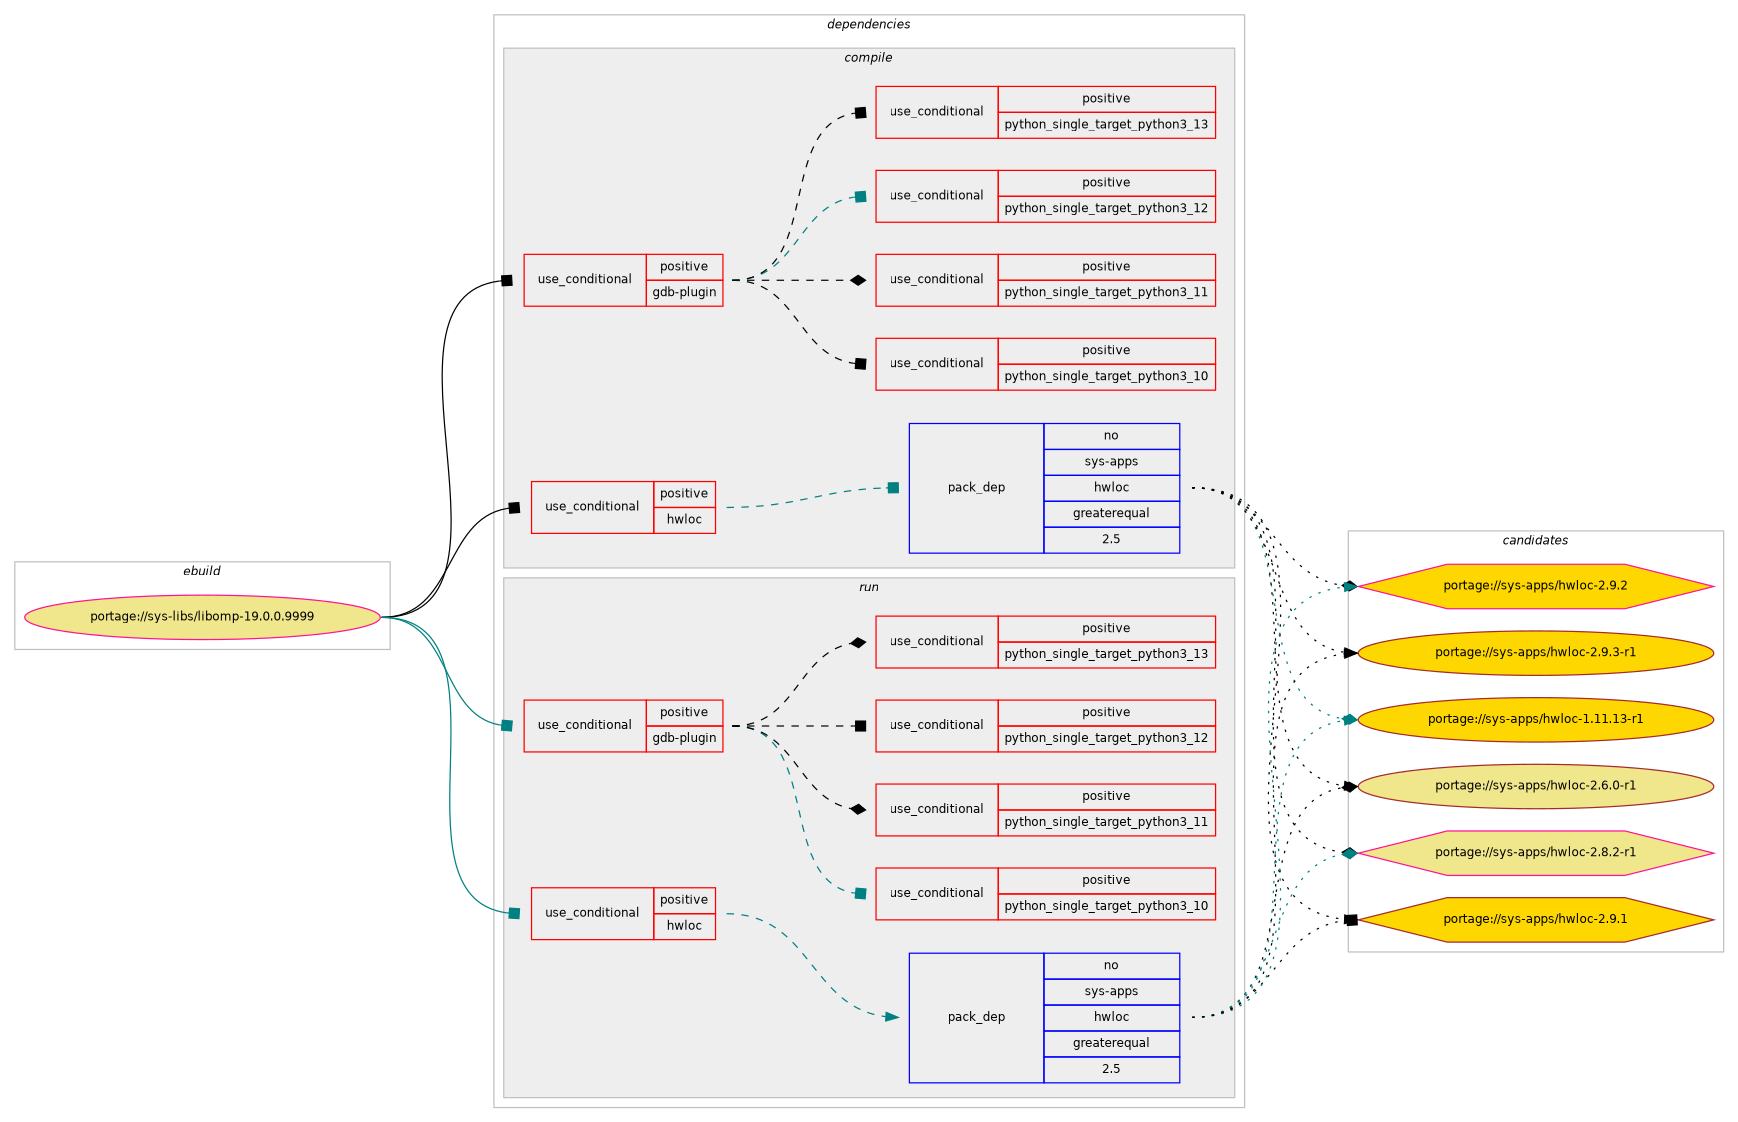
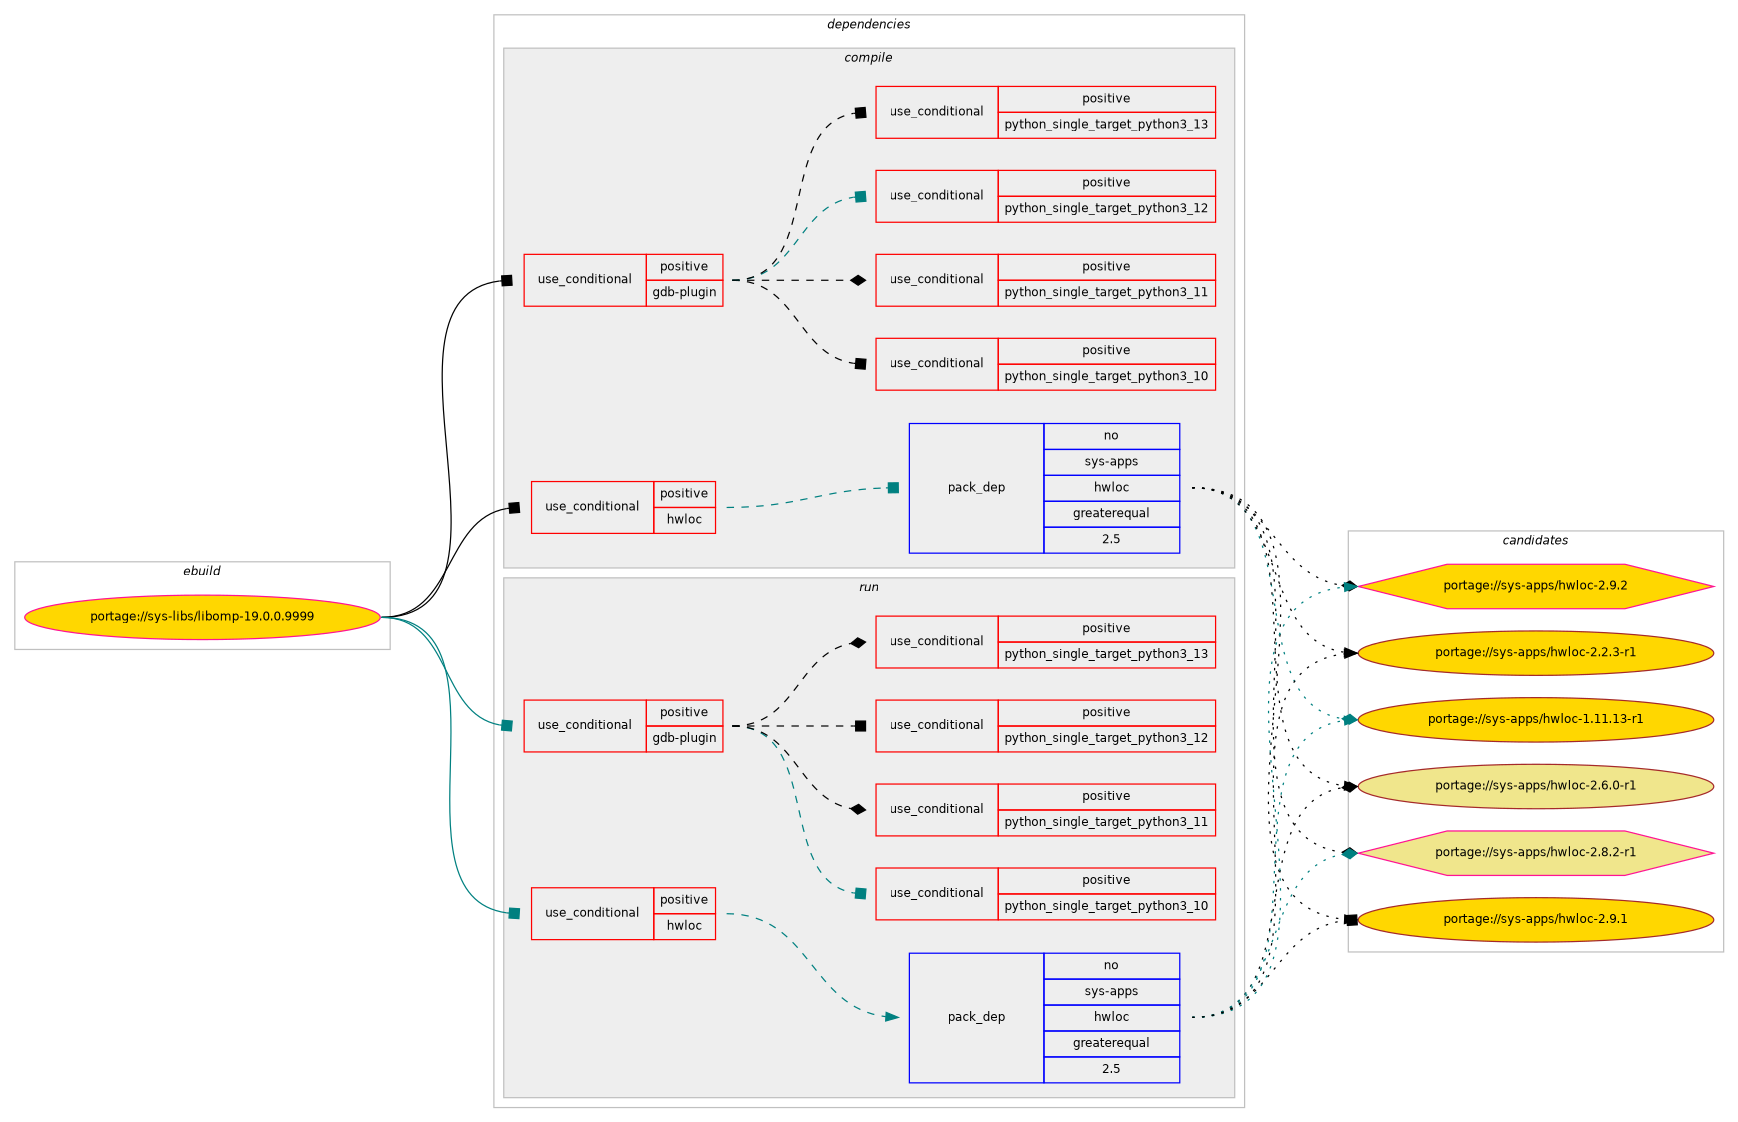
  digraph {
    compound=true
    concentrate=true
    fontname=Helvetica
    fontsize=10
    newrank=true
    rankdir=LR
    ranksep=1.5
    node [color=red fontname=Helvetica fontsize=10 shape=none]
    edge [arrowhead=box color=black headport=w style=dotted tailport=e weight=20]
-   n1 [color=deeppink fillcolor=khaki label="portage://sys-libs/libomp-19.0.0.9999" shape=ellipse style=filled width=4]
+   n1 [color=deeppink fillcolor=gold label="portage://sys-libs/libomp-19.0.0.9999" shape=ellipse style=filled width=4]
    n2 [label=<<TABLE BORDER="0" CELLBORDER="1" CELLSPACING="0" CELLPADDING="4"><TR><TD ROWSPAN="3" CELLPADDING="10">use_conditional</TD></TR><TR><TD>positive</TD></TR><TR><TD>python_single_target_python3_10</TD></TR></TABLE>>]
    n3 [label=<<TABLE BORDER="0" CELLBORDER="1" CELLSPACING="0" CELLPADDING="4"><TR><TD ROWSPAN="3" CELLPADDING="10">use_conditional</TD></TR><TR><TD>positive</TD></TR><TR><TD>python_single_target_python3_11</TD></TR></TABLE>>]
    n4 [label=<<TABLE BORDER="0" CELLBORDER="1" CELLSPACING="0" CELLPADDING="4"><TR><TD ROWSPAN="3" CELLPADDING="10">use_conditional</TD></TR><TR><TD>positive</TD></TR><TR><TD>python_single_target_python3_12</TD></TR></TABLE>>]
    n5 [label=<<TABLE BORDER="0" CELLBORDER="1" CELLSPACING="0" CELLPADDING="4"><TR><TD ROWSPAN="3" CELLPADDING="10">use_conditional</TD></TR><TR><TD>positive</TD></TR><TR><TD>python_single_target_python3_13</TD></TR></TABLE>>]
    n6 [label=<<TABLE BORDER="0" CELLBORDER="1" CELLSPACING="0" CELLPADDING="4"><TR><TD ROWSPAN="3" CELLPADDING="10">use_conditional</TD></TR><TR><TD>positive</TD></TR><TR><TD>gdb-plugin</TD></TR></TABLE>>]
    n7 [color=blue label=<<TABLE BORDER="0" CELLBORDER="1" CELLSPACING="0" CELLPADDING="4" WIDTH="220"><TR><TD ROWSPAN="6" CELLPADDING="30">pack_dep</TD></TR><TR><TD WIDTH="110">no</TD></TR><TR><TD>sys-apps</TD></TR><TR><TD>hwloc</TD></TR><TR><TD>greaterequal</TD></TR><TR><TD>2.5</TD></TR></TABLE>>]
    n8 [label=<<TABLE BORDER="0" CELLBORDER="1" CELLSPACING="0" CELLPADDING="4"><TR><TD ROWSPAN="3" CELLPADDING="10">use_conditional</TD></TR><TR><TD>positive</TD></TR><TR><TD>hwloc</TD></TR></TABLE>>]
    n9 [label=<<TABLE BORDER="0" CELLBORDER="1" CELLSPACING="0" CELLPADDING="4"><TR><TD ROWSPAN="3" CELLPADDING="10">use_conditional</TD></TR><TR><TD>positive</TD></TR><TR><TD>python_single_target_python3_10</TD></TR></TABLE>>]
    n10 [label=<<TABLE BORDER="0" CELLBORDER="1" CELLSPACING="0" CELLPADDING="4"><TR><TD ROWSPAN="3" CELLPADDING="10">use_conditional</TD></TR><TR><TD>positive</TD></TR><TR><TD>python_single_target_python3_11</TD></TR></TABLE>>]
    n11 [label=<<TABLE BORDER="0" CELLBORDER="1" CELLSPACING="0" CELLPADDING="4"><TR><TD ROWSPAN="3" CELLPADDING="10">use_conditional</TD></TR><TR><TD>positive</TD></TR><TR><TD>python_single_target_python3_12</TD></TR></TABLE>>]
    n12 [label=<<TABLE BORDER="0" CELLBORDER="1" CELLSPACING="0" CELLPADDING="4"><TR><TD ROWSPAN="3" CELLPADDING="10">use_conditional</TD></TR><TR><TD>positive</TD></TR><TR><TD>python_single_target_python3_13</TD></TR></TABLE>>]
    n13 [label=<<TABLE BORDER="0" CELLBORDER="1" CELLSPACING="0" CELLPADDING="4"><TR><TD ROWSPAN="3" CELLPADDING="10">use_conditional</TD></TR><TR><TD>positive</TD></TR><TR><TD>gdb-plugin</TD></TR></TABLE>>]
    n14 [color=blue label=<<TABLE BORDER="0" CELLBORDER="1" CELLSPACING="0" CELLPADDING="4" WIDTH="220"><TR><TD ROWSPAN="6" CELLPADDING="30">pack_dep</TD></TR><TR><TD WIDTH="110">no</TD></TR><TR><TD>sys-apps</TD></TR><TR><TD>hwloc</TD></TR><TR><TD>greaterequal</TD></TR><TR><TD>2.5</TD></TR></TABLE>>]
    n15 [label=<<TABLE BORDER="0" CELLBORDER="1" CELLSPACING="0" CELLPADDING="4"><TR><TD ROWSPAN="3" CELLPADDING="10">use_conditional</TD></TR><TR><TD>positive</TD></TR><TR><TD>hwloc</TD></TR></TABLE>>]
    n16 [color=brown fillcolor=gold label="portage://sys-apps/hwloc-1.11.13-r1" shape=ellipse style=filled width=4]
    n17 [color=brown fillcolor=khaki label="portage://sys-apps/hwloc-2.6.0-r1" shape=ellipse style=filled width=4]
    n18 [color=deeppink fillcolor=khaki label="portage://sys-apps/hwloc-2.8.2-r1" shape=hexagon style=filled width=4]
-   n19 [color=brown fillcolor=gold label="portage://sys-apps/hwloc-2.9.1" shape=hexagon style=filled width=4]
+   n19 [color=brown fillcolor=gold label="portage://sys-apps/hwloc-2.9.1" shape=ellipse style=filled width=4]
    n20 [color=deeppink fillcolor=gold label="portage://sys-apps/hwloc-2.9.2" shape=hexagon style=filled width=4]
-   n21 [color=brown fillcolor=gold label="portage://sys-apps/hwloc-2.9.3-r1" shape=ellipse style=filled width=4]
+   n21 [color=brown fillcolor=gold label="portage://sys-apps/hwloc-2.2.3-r1" shape=ellipse style=filled width=4]
    subgraph cluster_1 {
      color=gray
      label=<<i>ebuild</i>>
      rank=same
      n1
    }
    subgraph cluster_2 {
      color=gray
      label=<<i>dependencies</i>>
      subgraph cluster_3 {
        color=gray
        fillcolor="#eeeeee"
        label=<<i>compile</i>>
        style=filled
        subgraph sub_4 {
          color=gray
          fillcolor="#eeeeee"
          label=<<i>compile</i>>
          style=filled
          n6
          subgraph sub_5 {
            color=gray
            fillcolor="#eeeeee"
            label=<<i>compile</i>>
            style=filled
            n2
          }
          subgraph sub_6 {
            color=gray
            fillcolor="#eeeeee"
            label=<<i>compile</i>>
            style=filled
            n3
          }
          subgraph sub_7 {
            color=gray
            fillcolor="#eeeeee"
            label=<<i>compile</i>>
            style=filled
            n4
          }
          subgraph sub_8 {
            color=gray
            fillcolor="#eeeeee"
            label=<<i>compile</i>>
            style=filled
            n5
          }
        }
        subgraph sub_9 {
          color=gray
          fillcolor="#eeeeee"
          label=<<i>compile</i>>
          style=filled
          n8
          subgraph sub_10 {
            color=gray
            fillcolor="#eeeeee"
            label=<<i>compile</i>>
            style=filled
            n7
          }
        }
      }
      subgraph cluster_11 {
        color=gray
        fillcolor="#eeeeee"
        label=<<i>compile and run</i>>
        style=filled
      }
      subgraph cluster_12 {
        color=gray
        fillcolor="#eeeeee"
        label=<<i>run</i>>
        style=filled
        subgraph sub_13 {
          color=gray
          fillcolor="#eeeeee"
          label=<<i>run</i>>
          style=filled
          n13
          subgraph sub_14 {
            color=gray
            fillcolor="#eeeeee"
            label=<<i>run</i>>
            style=filled
            n9
          }
          subgraph sub_15 {
            color=gray
            fillcolor="#eeeeee"
            label=<<i>run</i>>
            style=filled
            n10
          }
          subgraph sub_16 {
            color=gray
            fillcolor="#eeeeee"
            label=<<i>run</i>>
            style=filled
            n11
          }
          subgraph sub_17 {
            color=gray
            fillcolor="#eeeeee"
            label=<<i>run</i>>
            style=filled
            n12
          }
        }
        subgraph sub_18 {
          color=gray
          fillcolor="#eeeeee"
          label=<<i>run</i>>
          style=filled
          n15
          subgraph sub_19 {
            color=gray
            fillcolor="#eeeeee"
            label=<<i>run</i>>
            style=filled
            n14
          }
        }
      }
    }
    subgraph cluster_20 {
      color=gray
      label=<<i>candidates</i>>
      rank=same
      subgraph sub_21 {
        color=black
        label=<<i>candidates</i>>
        nodesep=1
        rank=same
        n16
        n17
        n18
        n19
        n20
        n21
      }
      subgraph sub_22 {
        color=black
        label=<<i>candidates</i>>
        nodesep=1
        rank=same
        n16
        n17
        n18
        n19
        n20
        n21
      }
    }
    n1 -> n6 [style=solid]
    n1 -> n8 [style=solid]
    n1 -> n13 [color=teal style=solid]
    n1 -> n15 [color=teal style=solid]
    n6 -> n2 [style=dashed]
    n6 -> n3 [arrowhead=diamond style=dashed]
    n6 -> n4 [color=teal style=dashed]
    n6 -> n5 [style=dashed]
    n7 -> n16 [arrowhead=diamond color=teal weight=100]
    n7 -> n17 [arrowhead=normal weight=100]
    n7 -> n18 [arrowhead=diamond weight=100]
    n7 -> n19 [arrowhead=normal weight=100]
    n7 -> n20 [arrowhead=diamond weight=100]
    n7 -> n21 [arrowhead=normal weight=100]
    n8 -> n7 [color=teal style=dashed]
    n13 -> n9 [color=teal style=dashed]
    n13 -> n10 [arrowhead=diamond style=dashed]
    n13 -> n11 [style=dashed]
    n13 -> n12 [arrowhead=diamond style=dashed]
    n14 -> n16 [arrowhead=normal color=teal weight=100]
    n14 -> n17 [arrowhead=diamond weight=100]
    n14 -> n18 [arrowhead=diamond color=teal weight=100]
    n14 -> n19 [weight=100]
    n14 -> n20 [arrowhead=normal color=teal weight=100]
    n14 -> n21 [arrowhead=normal weight=100]
    n15 -> n14 [arrowhead=normal color=teal style=dashed]
  }
